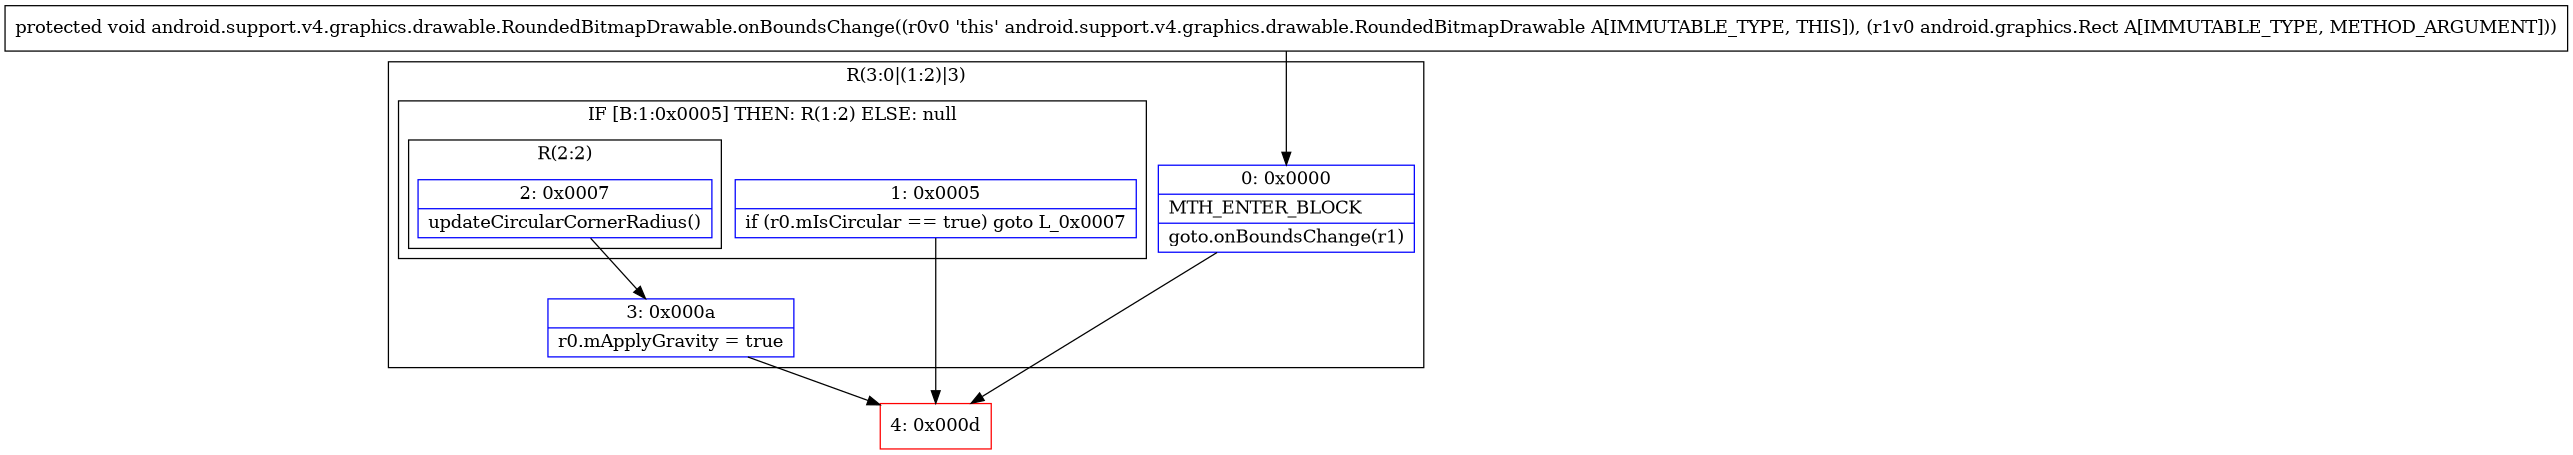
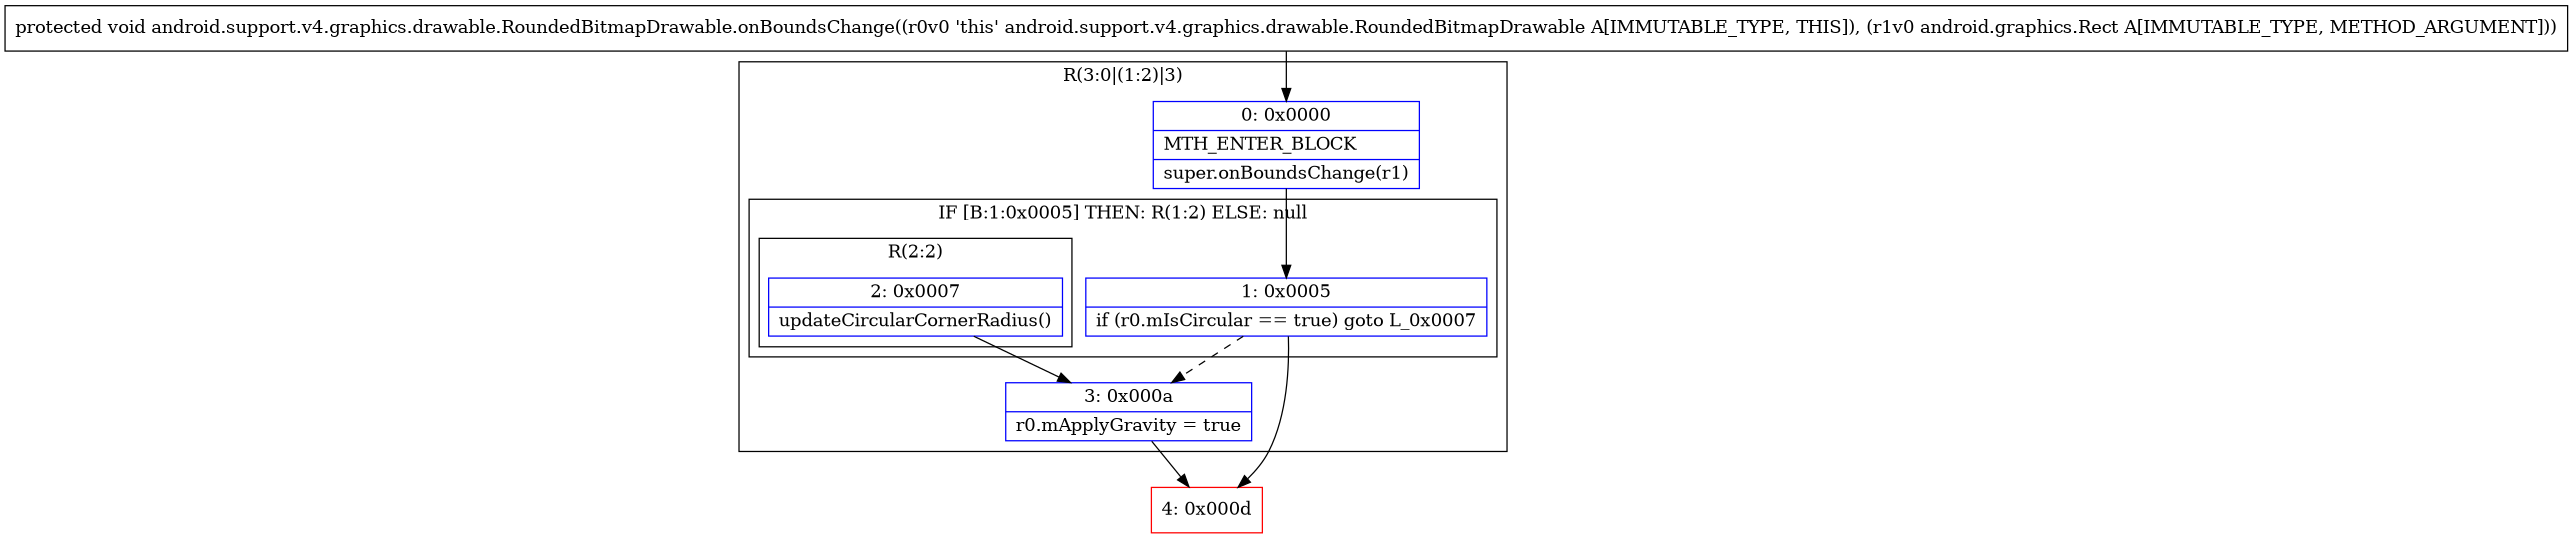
  digraph {
    node [color=blue shape=record]
    n1 [label="{2\:\ 0x0007|updateCircularCornerRadius()\l}"]
    n2 [label="{1\:\ 0x0005|if (r0.mIsCircular == true) goto L_0x0007\l}"]
-   n3 [label="{0\:\ 0x0000|MTH_ENTER_BLOCK\l|goto.onBoundsChange(r1)\l}"]
+   n3 [label="{0\:\ 0x0000|MTH_ENTER_BLOCK\l|super.onBoundsChange(r1)\l}"]
    n4 [label="{3\:\ 0x000a|r0.mApplyGravity = true\l}"]
    n5 [color=red label="{4\:\ 0x000d}"]
    n6 [label="{protected void android.support.v4.graphics.drawable.RoundedBitmapDrawable.onBoundsChange((r0v0 'this' android.support.v4.graphics.drawable.RoundedBitmapDrawable A[IMMUTABLE_TYPE, THIS]), (r1v0 android.graphics.Rect A[IMMUTABLE_TYPE, METHOD_ARGUMENT])) }" color=""]
    subgraph cluster_1 {
      label="R(3:0|(1:2)|3)"
      n3
      n4
      subgraph cluster_2 {
        label="IF [B:1:0x0005] THEN: R(1:2) ELSE: null"
        n2
        subgraph cluster_3 {
          label="R(2:2)"
          n1
        }
      }
    }
    n1 -> n4
+   n2 -> n4 [style=dashed]
    n2 -> n5
-   n3 -> n5
+   n3 -> n2
    n4 -> n5
    n6 -> n3
  }
